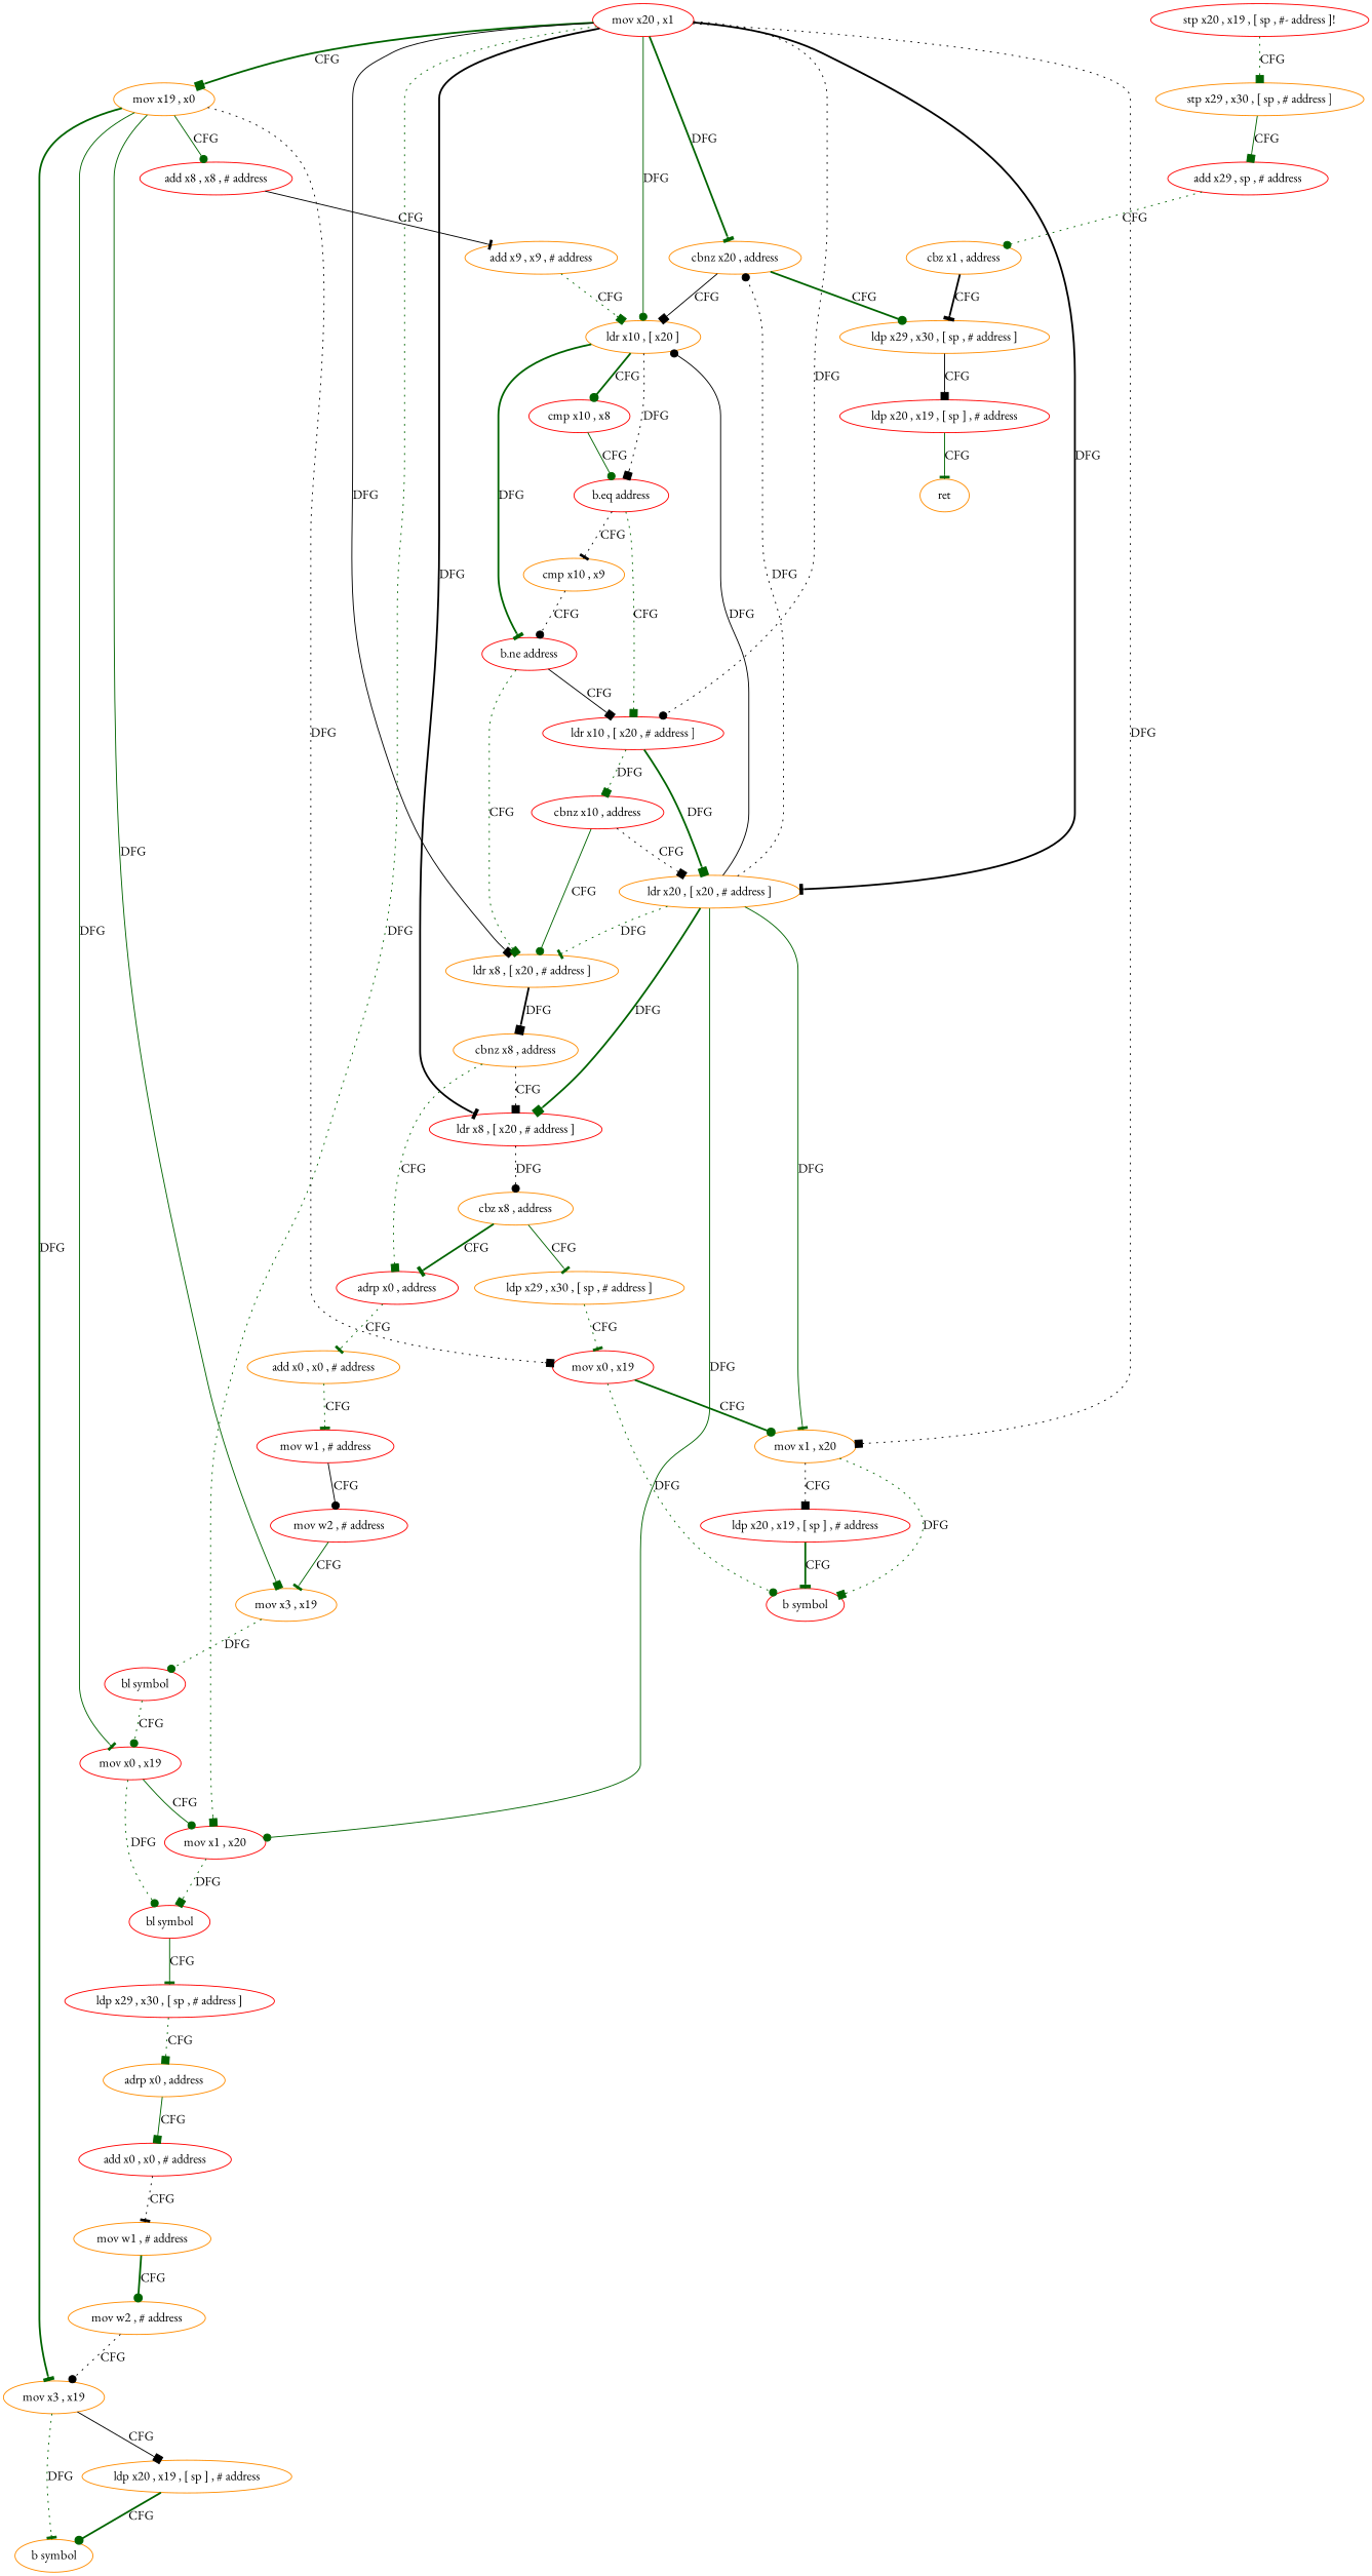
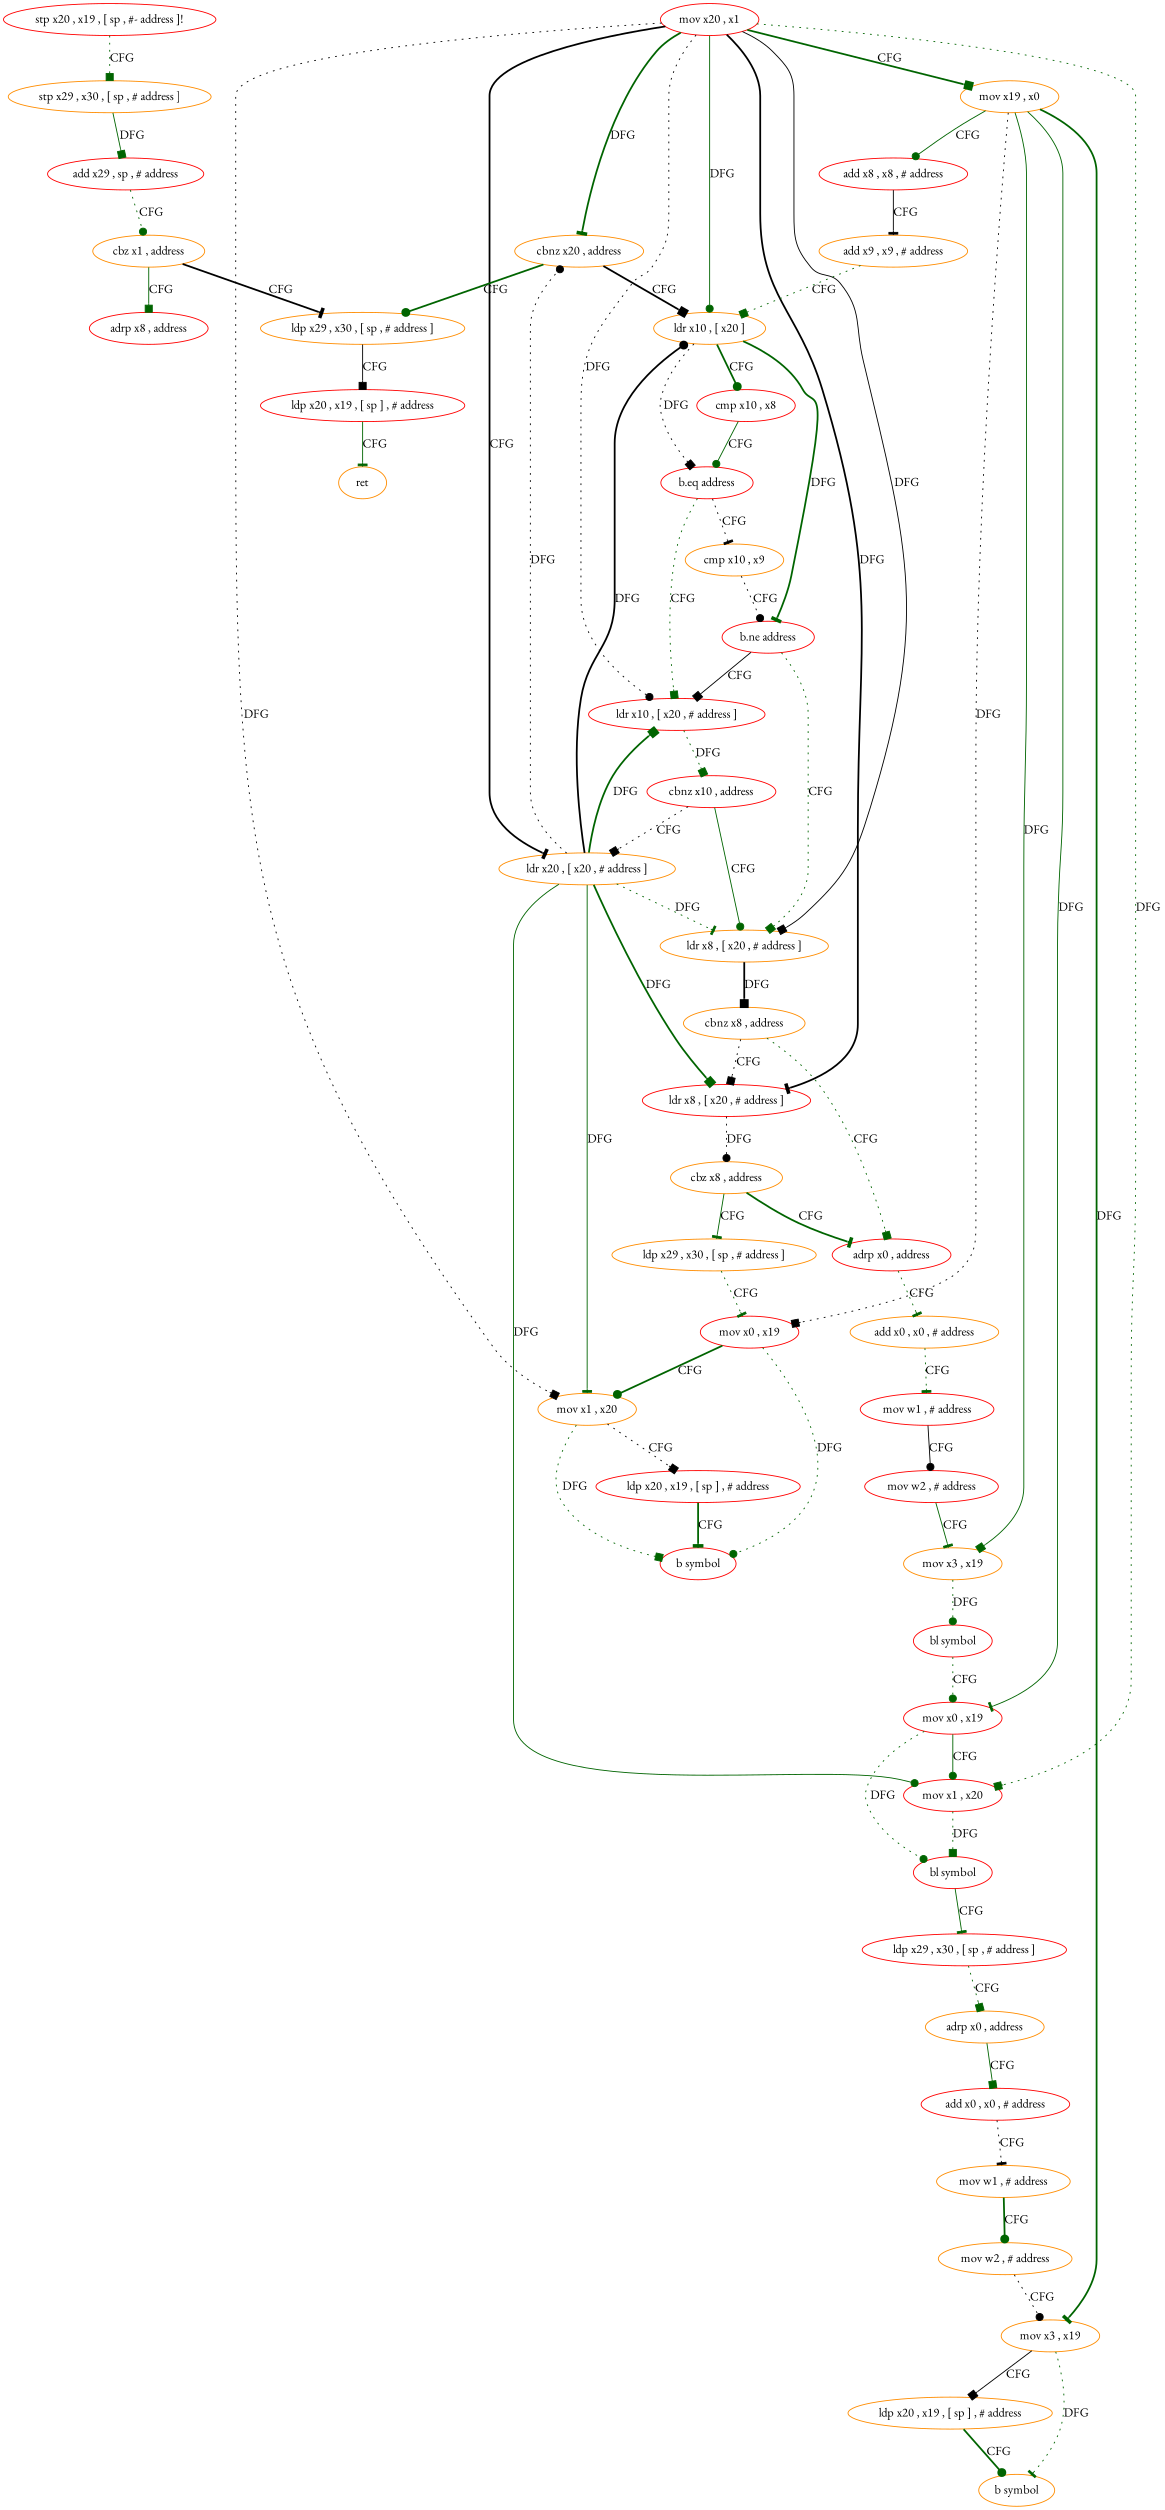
  digraph {
    fontname="EB Garamond"
    node [color=red fontname="EB Garamond"]
    edge [arrowhead=box color=darkgreen fontname="EB Garamond" style=dotted]
    n1 [label="stp x20 , x19 , [ sp , #- address ]!"]
    n2 [color=darkorange label="stp x29 , x30 , [ sp , # address ]"]
    n3 [label="add x29 , sp , # address"]
    n4 [color=darkorange label="cbz x1 , address"]
    n5 [color=darkorange label="ldp x29 , x30 , [ sp , # address ]"]
+   n6 [label="adrp x8 , address"]
    n7 [label="ldp x20 , x19 , [ sp ] , # address"]
    n8 [color=darkorange label=ret]
    n9 [label="mov x20 , x1"]
    n10 [color=darkorange label="mov x19 , x0"]
    n11 [color=darkorange label="ldr x10 , [ x20 ]"]
    n12 [label="ldr x10 , [ x20 , # address ]"]
    n13 [color=darkorange label="ldr x8 , [ x20 , # address ]"]
    n14 [color=darkorange label="ldr x20 , [ x20 , # address ]"]
    n15 [label="ldr x8 , [ x20 , # address ]"]
    n16 [color=darkorange label="cbnz x20 , address"]
    n17 [label="mov x1 , x20"]
    n18 [color=darkorange label="mov x1 , x20"]
    n19 [label="add x8 , x8 , # address"]
    n20 [color=darkorange label="mov x3 , x19"]
    n21 [label="mov x0 , x19"]
    n22 [color=darkorange label="mov x3 , x19"]
    n23 [label="mov x0 , x19"]
    n24 [label="b.ne address"]
    n25 [label="cmp x10 , x8"]
    n26 [label="b.eq address"]
    n27 [label="cbnz x10 , address"]
    n28 [color=darkorange label="cbnz x8 , address"]
    n29 [color=darkorange label="cbz x8 , address"]
    n30 [label="bl symbol"]
    n31 [label="b symbol"]
    n32 [label="ldp x20 , x19 , [ sp ] , # address"]
    n33 [color=darkorange label="add x9 , x9 , # address"]
    n34 [label="bl symbol"]
    n35 [color=darkorange label="ldp x20 , x19 , [ sp ] , # address"]
    n36 [color=darkorange label="b symbol"]
    n37 [color=darkorange label="cmp x10 , x9"]
    n38 [label="adrp x0 , address"]
    n39 [color=darkorange label="add x0 , x0 , # address"]
    n40 [label="mov w1 , # address"]
    n41 [color=darkorange label="ldp x29 , x30 , [ sp , # address ]"]
    n42 [label="mov w2 , # address"]
    n43 [label="ldp x29 , x30 , [ sp , # address ]"]
    n44 [color=darkorange label="adrp x0 , address"]
    n45 [label="add x0 , x0 , # address"]
    n46 [color=darkorange label="mov w1 , # address"]
    n47 [color=darkorange label="mov w2 , # address"]
    n1 -> n2 [label=CFG]
-   n2 -> n3 [label=CFG style=solid]
+   n2 -> n3 [label=DFG style=solid]
    n3 -> n4 [arrowhead=dot label=CFG]
    n4 -> n5 [arrowhead=tee color=black label=CFG style=bold]
+   n4 -> n6 [label=CFG style=solid]
    n5 -> n7 [color=black label=CFG style=solid]
    n7 -> n8 [arrowhead=tee label=CFG style=solid]
    n9 -> n10 [label=CFG style=bold]
    n9 -> n11 [arrowhead=dot label=DFG style=solid]
    n9 -> n12 [arrowhead=dot color=black label=DFG]
    n9 -> n13 [color=black label=DFG style=solid]
-   n9 -> n14 [arrowhead=tee color=black label=DFG style=bold]
+   n9 -> n14 [arrowhead=tee color=black label=CFG style=bold]
    n9 -> n15 [arrowhead=tee color=black label=DFG style=bold]
    n9 -> n16 [arrowhead=tee label=DFG style=bold]
    n9 -> n17 [label=DFG]
    n9 -> n18 [color=black label=DFG]
    n10 -> n19 [arrowhead=dot label=CFG style=solid]
    n10 -> n20 [label=DFG style=solid]
    n10 -> n21 [arrowhead=tee label=DFG style=solid]
    n10 -> n22 [arrowhead=tee label=DFG style=bold]
    n10 -> n23 [color=black label=DFG]
    n11 -> n24 [arrowhead=tee label=DFG style=bold]
    n11 -> n25 [arrowhead=dot label=CFG style=bold]
    n11 -> n26 [color=black label=DFG]
    n12 -> n27 [label=DFG]
    n13 -> n28 [color=black label=DFG style=bold]
-   n14 -> n11 [arrowhead=dot color=black label=DFG style=solid]
-   n12 -> n14 [label=DFG style=bold]
+   n14 -> n11 [arrowhead=dot color=black label=DFG style=bold]
+   n14 -> n12 [label=DFG style=bold]
    n14 -> n13 [arrowhead=tee label=DFG]
    n14 -> n15 [label=DFG style=bold]
    n14 -> n16 [arrowhead=dot color=black label=DFG]
    n14 -> n17 [arrowhead=dot label=DFG style=solid]
    n14 -> n18 [arrowhead=tee label=DFG style=solid]
    n15 -> n29 [arrowhead=dot color=black label=DFG]
    n16 -> n5 [arrowhead=dot label=CFG style=bold]
-   n16 -> n11 [color=black label=CFG style=solid]
+   n16 -> n11 [color=black label=CFG style=bold]
    n17 -> n30 [label=DFG]
    n18 -> n31 [label=DFG]
    n18 -> n32 [color=black label=CFG]
    n19 -> n33 [arrowhead=tee color=black label=CFG style=solid]
    n20 -> n34 [arrowhead=dot label=DFG]
    n21 -> n17 [arrowhead=dot label=CFG style=solid]
    n21 -> n30 [arrowhead=dot label=DFG]
    n22 -> n35 [color=black label=CFG style=solid]
    n22 -> n36 [arrowhead=tee label=DFG]
    n23 -> n18 [arrowhead=dot label=CFG style=bold]
    n23 -> n31 [arrowhead=dot label=DFG]
    n24 -> n12 [color=black label=CFG style=solid]
    n24 -> n13 [label=CFG]
    n25 -> n26 [arrowhead=dot label=CFG style=solid]
    n26 -> n12 [label=CFG]
    n26 -> n37 [arrowhead=tee color=black label=CFG]
    n27 -> n13 [arrowhead=dot label=CFG style=solid]
    n27 -> n14 [color=black label=CFG]
    n28 -> n15 [color=black label=CFG]
    n28 -> n38 [label=CFG]
    n29 -> n38 [arrowhead=tee label=CFG style=bold]
    n29 -> n41 [arrowhead=tee label=CFG style=solid]
    n30 -> n43 [arrowhead=tee label=CFG style=solid]
    n32 -> n31 [arrowhead=tee label=CFG style=bold]
    n33 -> n11 [label=CFG]
    n34 -> n21 [arrowhead=dot label=CFG]
    n35 -> n36 [arrowhead=dot label=CFG style=bold]
    n37 -> n24 [arrowhead=dot color=black label=CFG]
    n38 -> n39 [arrowhead=tee label=CFG]
    n39 -> n40 [arrowhead=tee label=CFG]
    n40 -> n42 [arrowhead=dot color=black label=CFG style=solid]
    n41 -> n23 [arrowhead=tee label=CFG]
    n42 -> n20 [arrowhead=tee label=CFG style=solid]
    n43 -> n44 [label=CFG]
    n44 -> n45 [label=CFG style=solid]
    n45 -> n46 [arrowhead=tee color=black label=CFG]
    n46 -> n47 [arrowhead=dot label=CFG style=bold]
    n47 -> n22 [arrowhead=dot color=black label=CFG]
  }
